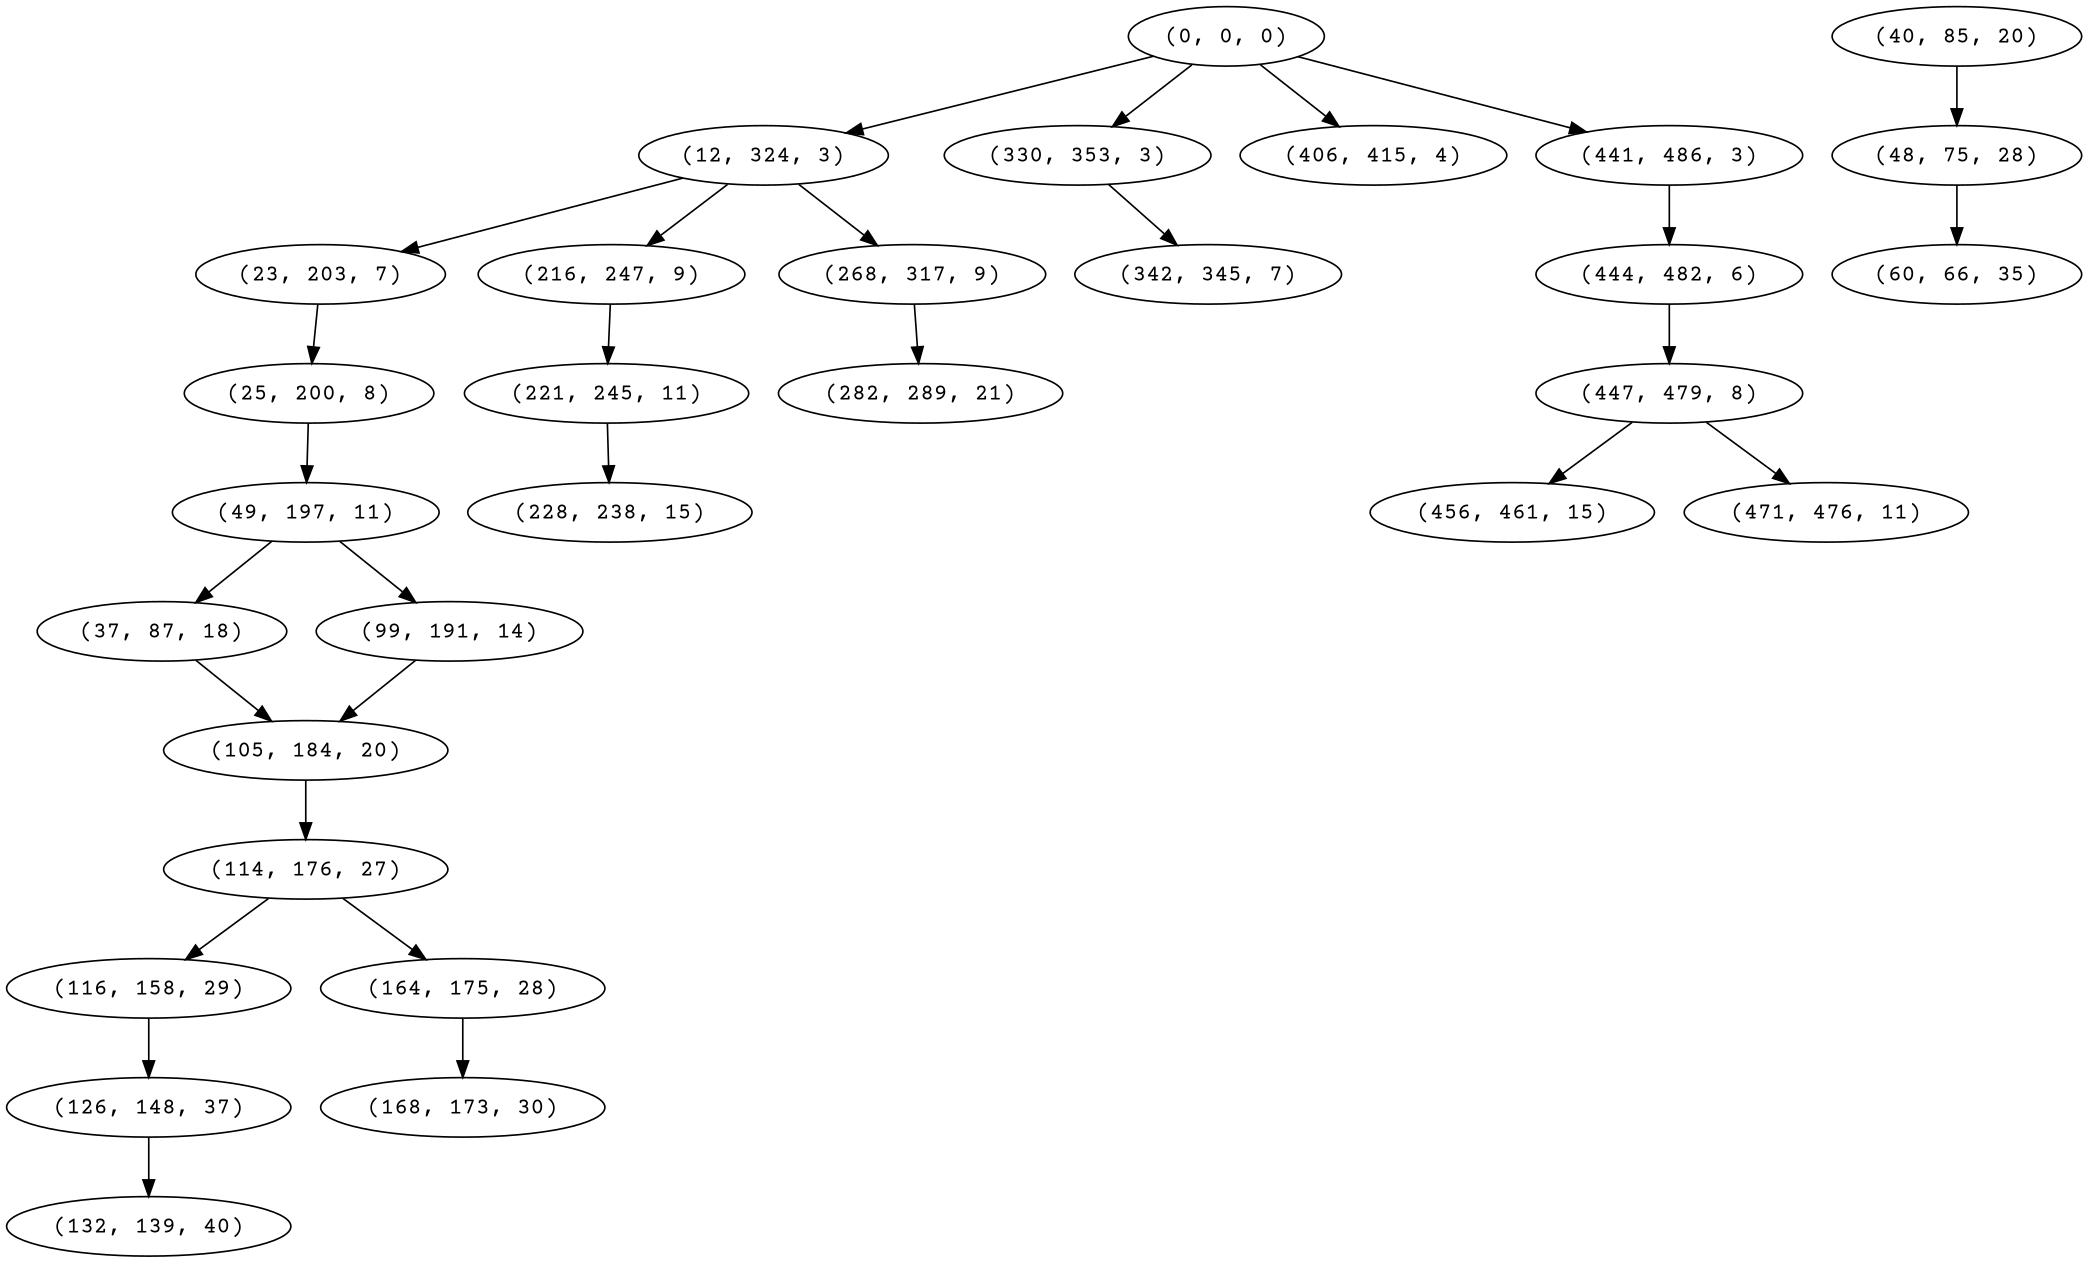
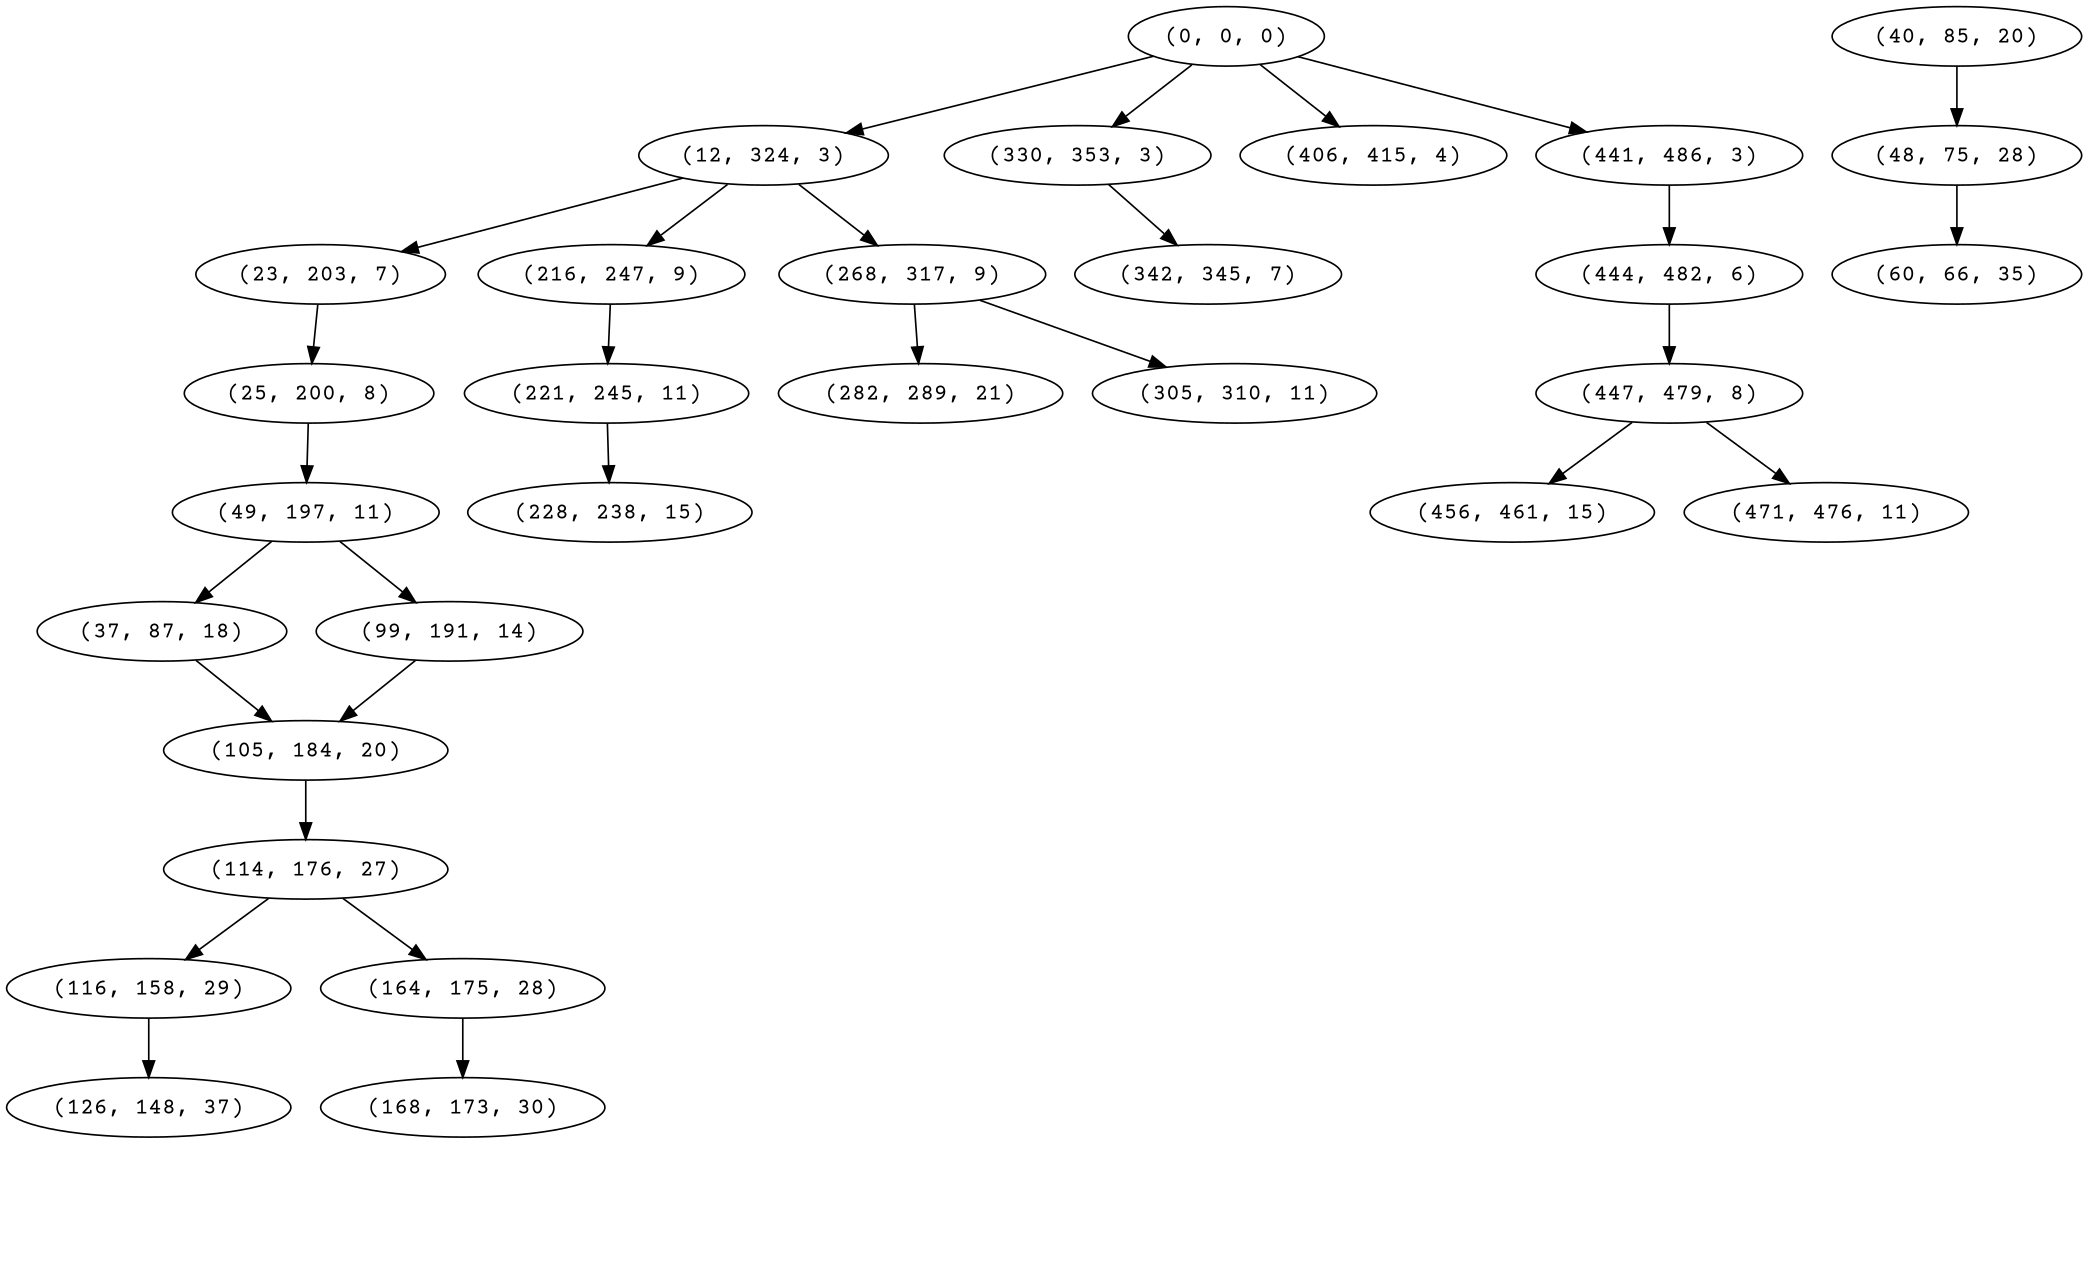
  digraph {
    fontname="Courier Prime"
    node [fontname="Courier Prime"]
    edge [fontname="Courier Prime"]
    "(0, 0, 0)"
    "(12, 324, 3)"
    "(330, 353, 3)"
    "(406, 415, 4)"
    "(441, 486, 3)"
    "(23, 203, 7)"
    "(216, 247, 9)"
    "(268, 317, 9)"
    n9 [label="(342, 345, 7)"]
    "(444, 482, 6)"
    "(25, 200, 8)"
    "(221, 245, 11)"
    "(282, 289, 21)"
+   "(305, 310, 11)"
    n15 [label="(49, 197, 11)"]
    "(37, 87, 18)"
    "(99, 191, 14)"
    "(105, 184, 20)"
    "(40, 85, 20)"
    "(48, 75, 28)"
    "(60, 66, 35)"
    "(114, 176, 27)"
    "(116, 158, 29)"
    "(164, 175, 28)"
    "(126, 148, 37)"
    "(168, 173, 30)"
-   "(132, 139, 40)"
    "(228, 238, 15)"
    "(447, 479, 8)"
    "(456, 461, 15)"
    "(471, 476, 11)"
    "(0, 0, 0)" -> "(12, 324, 3)"
    "(0, 0, 0)" -> "(330, 353, 3)"
    "(0, 0, 0)" -> "(406, 415, 4)"
    "(0, 0, 0)" -> "(441, 486, 3)"
    "(12, 324, 3)" -> "(23, 203, 7)"
    "(12, 324, 3)" -> "(216, 247, 9)"
    "(12, 324, 3)" -> "(268, 317, 9)"
    "(330, 353, 3)" -> n9
    "(441, 486, 3)" -> "(444, 482, 6)"
    "(23, 203, 7)" -> "(25, 200, 8)"
    "(216, 247, 9)" -> "(221, 245, 11)"
    "(268, 317, 9)" -> "(282, 289, 21)"
+   "(268, 317, 9)" -> "(305, 310, 11)"
    "(444, 482, 6)" -> "(447, 479, 8)"
    "(25, 200, 8)" -> n15
    "(221, 245, 11)" -> "(228, 238, 15)"
    n15 -> "(37, 87, 18)"
    n15 -> "(99, 191, 14)"
    "(37, 87, 18)" -> "(105, 184, 20)"
    "(99, 191, 14)" -> "(105, 184, 20)"
    "(105, 184, 20)" -> "(114, 176, 27)"
    "(40, 85, 20)" -> "(48, 75, 28)"
    "(48, 75, 28)" -> "(60, 66, 35)"
    "(114, 176, 27)" -> "(116, 158, 29)"
    "(114, 176, 27)" -> "(164, 175, 28)"
    "(116, 158, 29)" -> "(126, 148, 37)"
    "(164, 175, 28)" -> "(168, 173, 30)"
-   "(126, 148, 37)" -> "(132, 139, 40)"
    "(447, 479, 8)" -> "(456, 461, 15)"
    "(447, 479, 8)" -> "(471, 476, 11)"
  }
